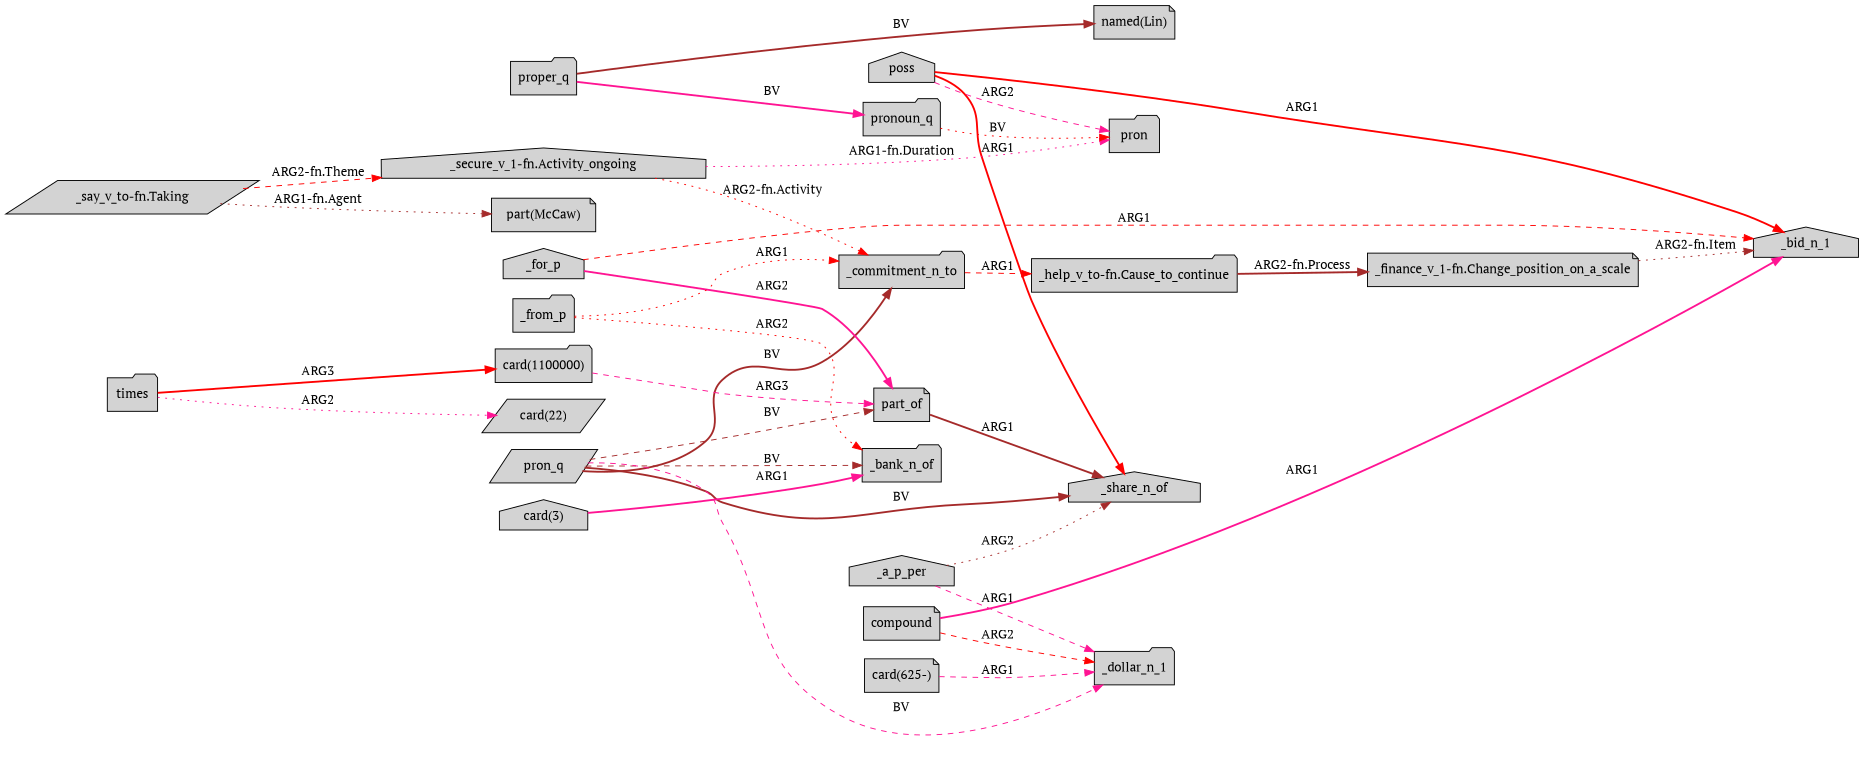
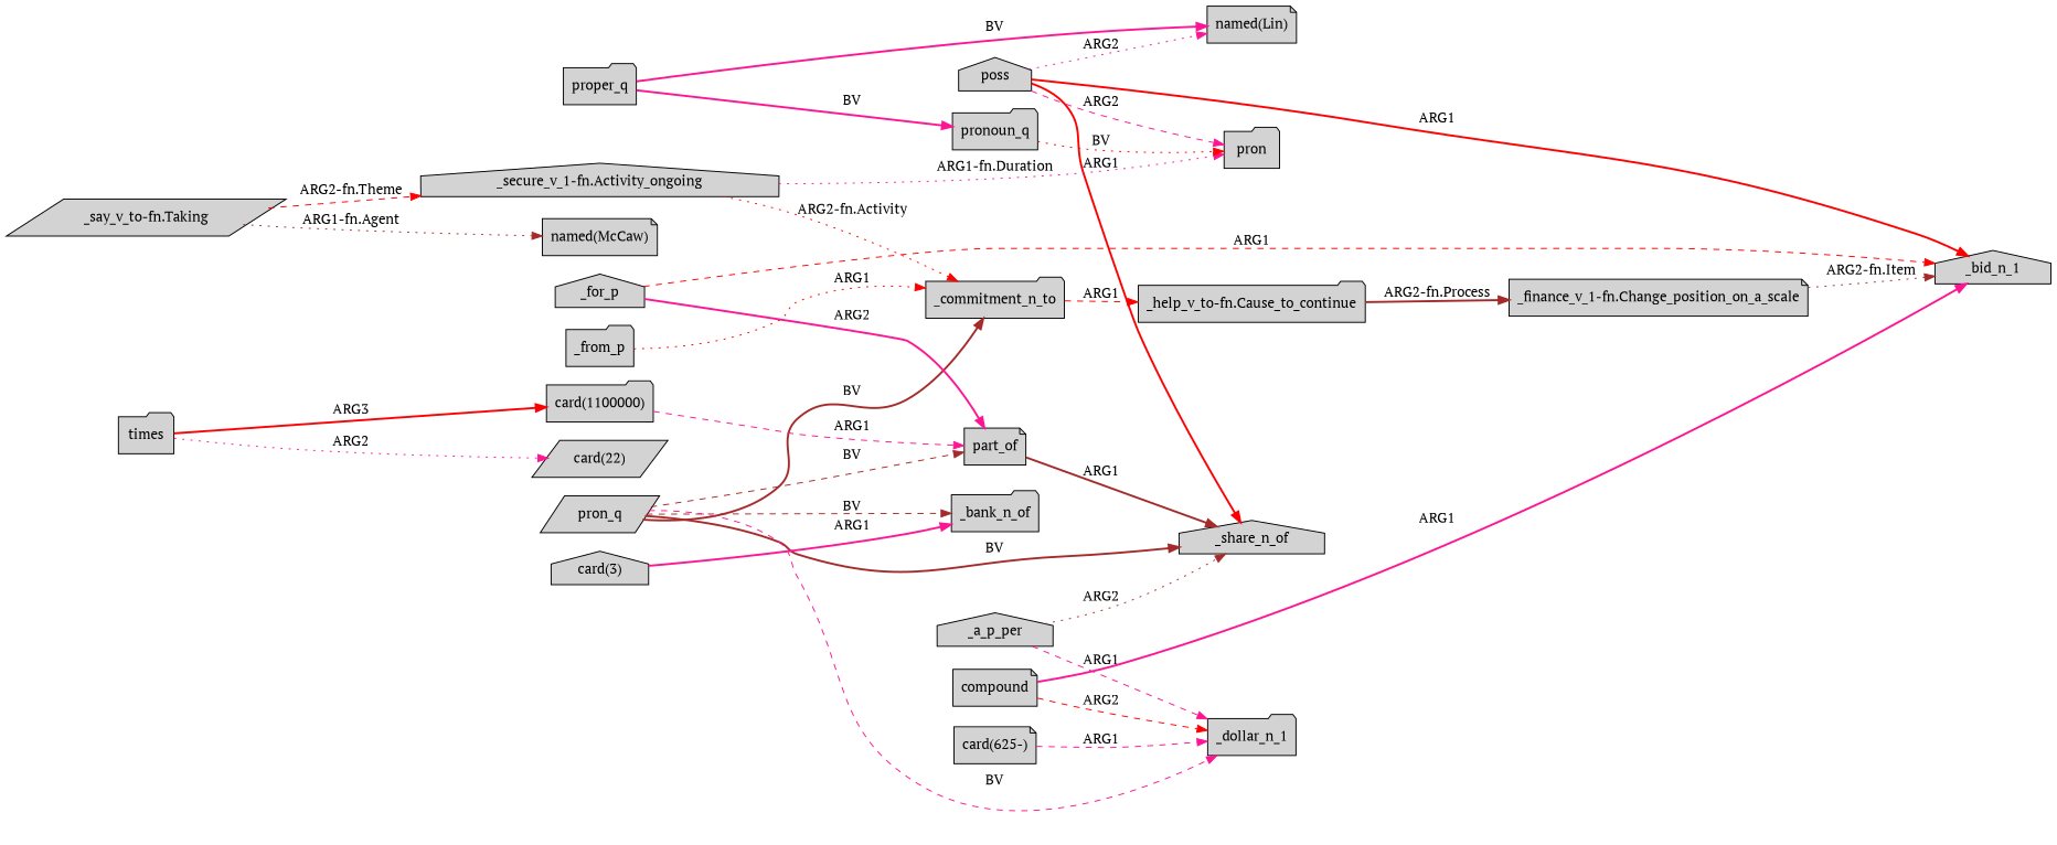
  digraph {
    fontname="PT Serif"
    rankdir=LR
    node [fontname="PT Serif" shape=folder style=filled]
    edge [color=deeppink fontname="PT Serif" style=bold]
    poss [shape=house]
    _bid_n_1 [shape=house]
    "named(Lin)" [shape=note]
    _share_n_of [shape=house]
    pron
    "_say_v_to-fn.Taking" [shape=parallelogram]
    "_secure_v_1-fn.Activity_ongoing" [shape=house]
-   "named(McCaw)" [shape=note label="part(McCaw)"]
+   "named(McCaw)" [shape=note]
    _commitment_n_to
    "_help_v_to-fn.Cause_to_continue"
    n11 [label=pron_q shape=parallelogram]
    part_of [shape=note]
    _bank_n_of
    _dollar_n_1
    "_finance_v_1-fn.Change_position_on_a_scale" [shape=note]
    proper_q
    pronoun_q
    _for_p [shape=house]
    n19 [label="card(1100000)"]
    times
    "card(22)" [shape=parallelogram]
    "card(3)" [shape=house]
    compound [shape=note]
    _a_p_per [shape=house]
    n25 [label="card(625-)" shape=note]
    _from_p
    poss -> _bid_n_1 [color=red label=ARG1]
+   poss -> "named(Lin)" [label=ARG2 style=dotted]
    poss -> _share_n_of [color=red label=ARG1]
    poss -> pron [label=ARG2 style=dashed]
    "_say_v_to-fn.Taking" -> "_secure_v_1-fn.Activity_ongoing" [color=red label="ARG2-fn.Theme" style=dashed]
    "_say_v_to-fn.Taking" -> "named(McCaw)" [color=brown label="ARG1-fn.Agent" style=dotted]
    "_secure_v_1-fn.Activity_ongoing" -> pron [label="ARG1-fn.Duration" style=dotted]
    "_secure_v_1-fn.Activity_ongoing" -> _commitment_n_to [color=red label="ARG2-fn.Activity" style=dotted]
    _commitment_n_to -> "_help_v_to-fn.Cause_to_continue" [color=red label=ARG1 style=dashed]
    "_help_v_to-fn.Cause_to_continue" -> "_finance_v_1-fn.Change_position_on_a_scale" [color=brown label="ARG2-fn.Process"]
    n11 -> _share_n_of [color=brown label=BV]
    n11 -> _commitment_n_to [color=brown label=BV]
    n11 -> part_of [color=brown label=BV style=dashed]
    n11 -> _bank_n_of [color=brown label=BV style=dashed]
    n11 -> _dollar_n_1 [label=BV style=dashed]
    part_of -> _share_n_of [color=brown label=ARG1]
    "_finance_v_1-fn.Change_position_on_a_scale" -> _bid_n_1 [color=brown label="ARG2-fn.Item" style=dotted]
-   proper_q -> "named(Lin)" [color=brown label=BV]
+   proper_q -> "named(Lin)" [label=BV]
    proper_q -> pronoun_q [label=BV]
    pronoun_q -> pron [color=red label=BV style=dotted]
    _for_p -> _bid_n_1 [color=red label=ARG1 style=dashed]
    _for_p -> part_of [label=ARG2]
-   n19 -> part_of [label=ARG3 style=dashed]
+   n19 -> part_of [label=ARG1 style=dashed]
    times -> n19 [color=red label=ARG3]
    times -> "card(22)" [label=ARG2 style=dotted]
    "card(3)" -> _bank_n_of [label=ARG1]
    compound -> _bid_n_1 [label=ARG1]
    compound -> _dollar_n_1 [color=red label=ARG2 style=dashed]
    _a_p_per -> _share_n_of [color=brown label=ARG2 style=dotted]
    _a_p_per -> _dollar_n_1 [label=ARG1 style=dashed]
    n25 -> _dollar_n_1 [label=ARG1 style=dashed]
    _from_p -> _commitment_n_to [color=red label=ARG1 style=dotted]
-   _from_p -> _bank_n_of [color=red label=ARG2 style=dotted]
  }
